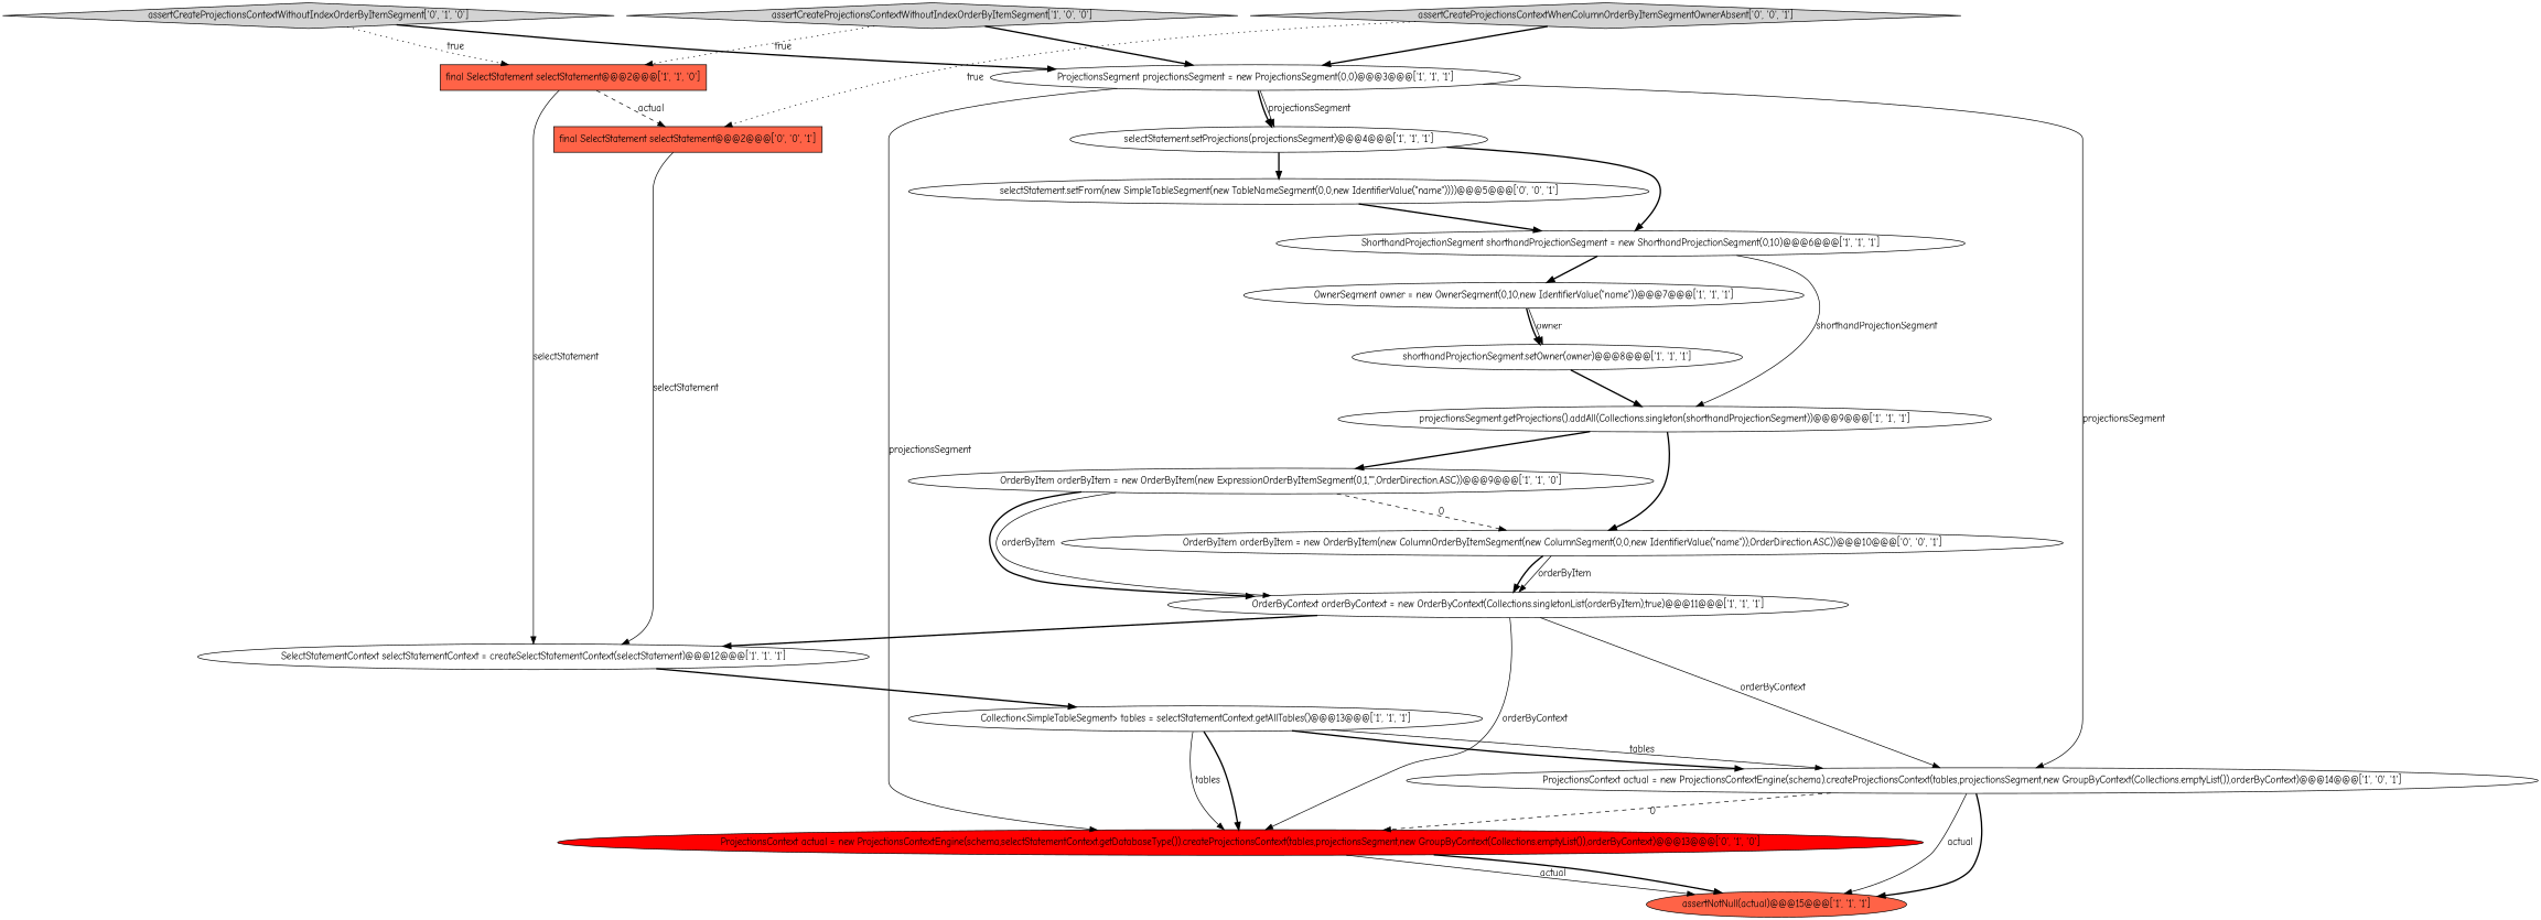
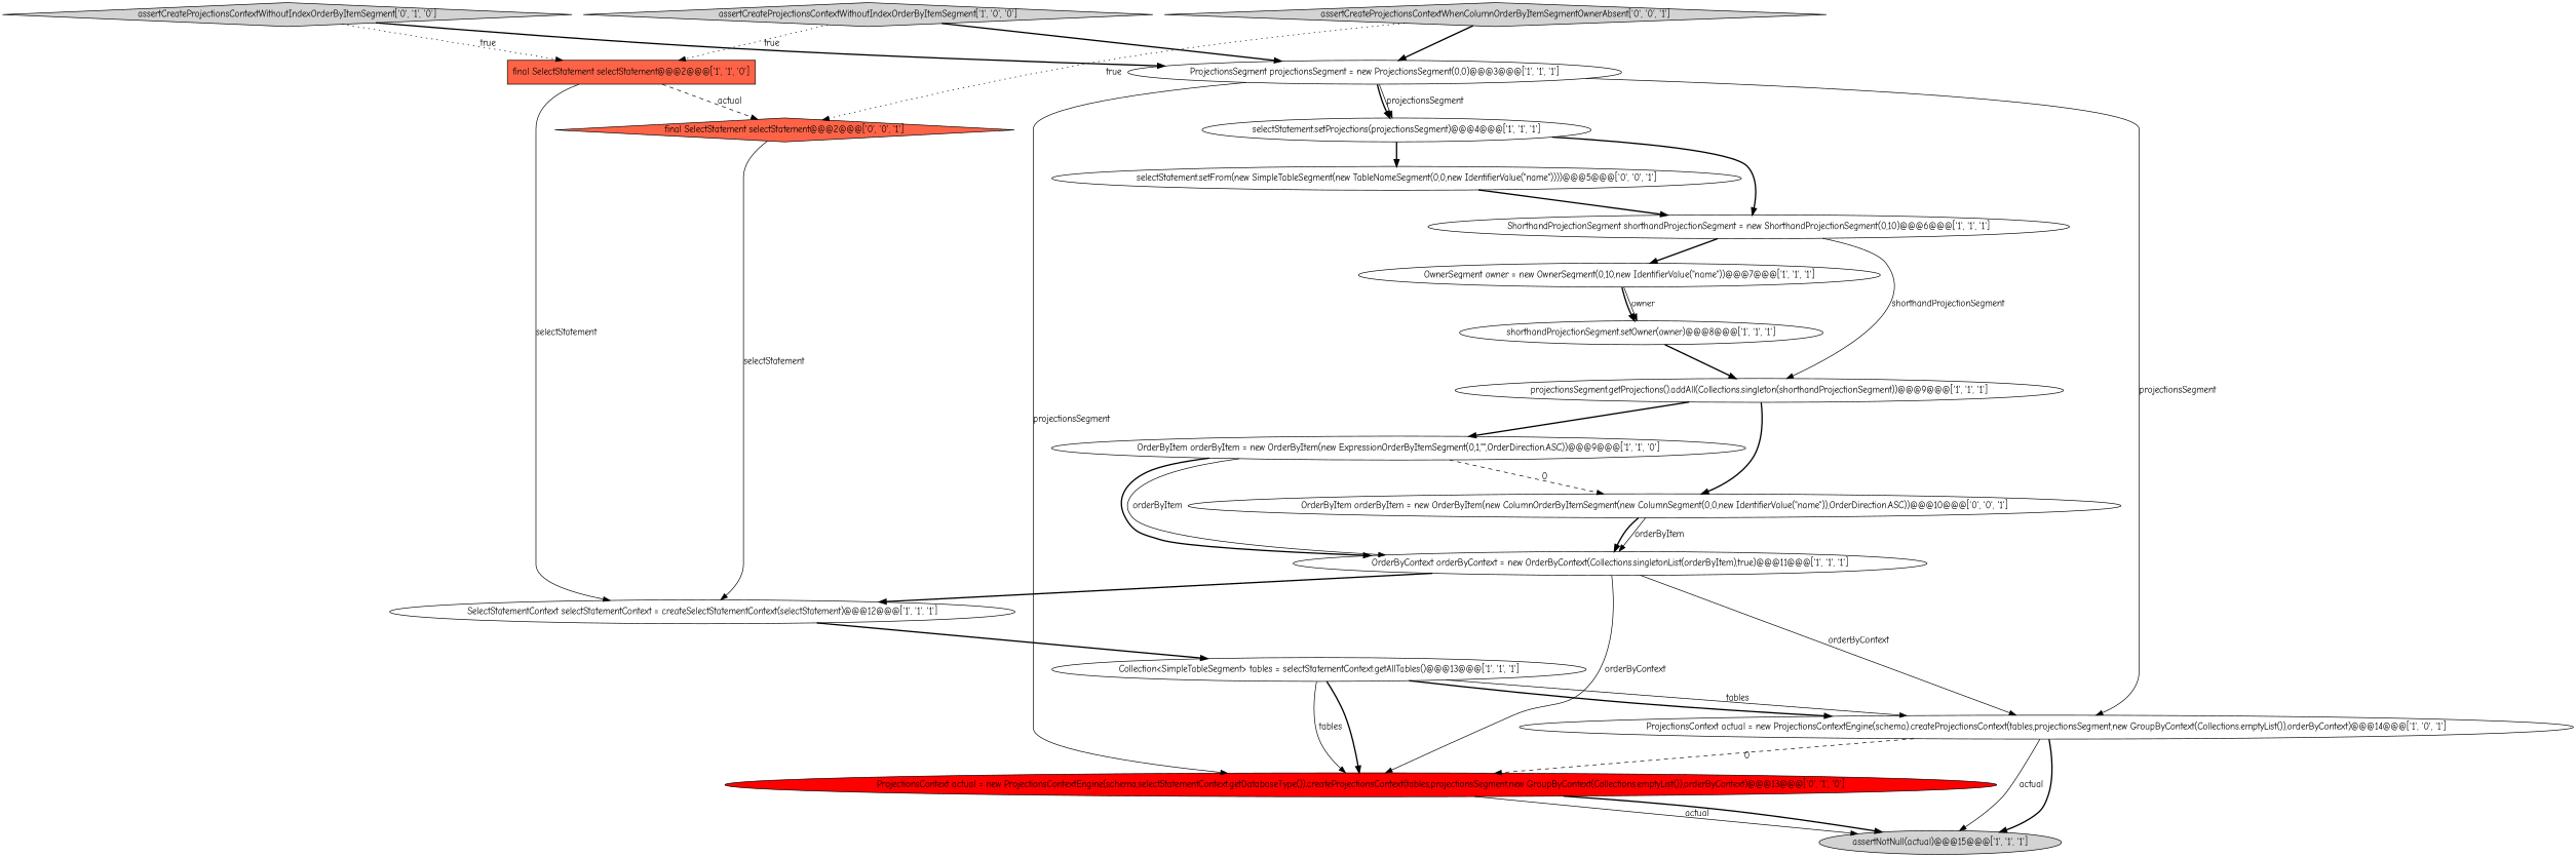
  digraph {
    fontname="Comic Neue"
    node [fillcolor=white fontname="Comic Neue" shape=ellipse style=filled]
    edge [fontname="Comic Neue" style=bold]
    n1 [fillcolor=lightgray label="assertCreateProjectionsContextWithoutIndexOrderByItemSegment['1', '0', '0']" shape=diamond]
    n2 [label="ProjectionsSegment projectionsSegment = new ProjectionsSegment(0,0)@@@3@@@['1', '1', '1']"]
    n3 [fillcolor=tomato label="final SelectStatement selectStatement@@@2@@@['1', '1', '0']" shape=box]
    n4 [label="selectStatement.setProjections(projectionsSegment)@@@4@@@['1', '1', '1']"]
    n5 [label="ProjectionsContext actual = new ProjectionsContextEngine(schema).createProjectionsContext(tables,projectionsSegment,new GroupByContext(Collections.emptyList()),orderByContext)@@@14@@@['1', '0', '1']"]
    n6 [fillcolor=red label="ProjectionsContext actual = new ProjectionsContextEngine(schema,selectStatementContext.getDatabaseType()).createProjectionsContext(tables,projectionsSegment,new GroupByContext(Collections.emptyList()),orderByContext)@@@13@@@['0', '1', '0']"]
    n7 [label="SelectStatementContext selectStatementContext = createSelectStatementContext(selectStatement)@@@12@@@['1', '1', '1']"]
-   n8 [fillcolor=tomato label="final SelectStatement selectStatement@@@2@@@['0', '0', '1']" shape=box]
+   n8 [fillcolor=tomato label="final SelectStatement selectStatement@@@2@@@['0', '0', '1']" shape=diamond]
    n9 [label="selectStatement.setFrom(new SimpleTableSegment(new TableNameSegment(0,0,new IdentifierValue(\"name\"))))@@@5@@@['0', '0', '1']"]
    n10 [label="ShorthandProjectionSegment shorthandProjectionSegment = new ShorthandProjectionSegment(0,10)@@@6@@@['1', '1', '1']"]
-   n11 [fillcolor=tomato label="assertNotNull(actual)@@@15@@@['1', '1', '1']"]
+   n11 [fillcolor=lightgray label="assertNotNull(actual)@@@15@@@['1', '1', '1']"]
    n12 [label="OrderByContext orderByContext = new OrderByContext(Collections.singletonList(orderByItem),true)@@@11@@@['1', '1', '1']"]
    n13 [label="Collection<SimpleTableSegment> tables = selectStatementContext.getAllTables()@@@13@@@['1', '1', '1']"]
    n14 [label="OrderByItem orderByItem = new OrderByItem(new ExpressionOrderByItemSegment(0,1,\"\",OrderDirection.ASC))@@@9@@@['1', '1', '0']"]
    n15 [label="OrderByItem orderByItem = new OrderByItem(new ColumnOrderByItemSegment(new ColumnSegment(0,0,new IdentifierValue(\"name\")),OrderDirection.ASC))@@@10@@@['0', '0', '1']"]
    n16 [label="OwnerSegment owner = new OwnerSegment(0,10,new IdentifierValue(\"name\"))@@@7@@@['1', '1', '1']"]
    n17 [label="projectionsSegment.getProjections().addAll(Collections.singleton(shorthandProjectionSegment))@@@9@@@['1', '1', '1']"]
    n18 [label="shorthandProjectionSegment.setOwner(owner)@@@8@@@['1', '1', '1']"]
    n19 [fillcolor=lightgray label="assertCreateProjectionsContextWithoutIndexOrderByItemSegment['0', '1', '0']" shape=diamond]
    n20 [fillcolor=lightgray label="assertCreateProjectionsContextWhenColumnOrderByItemSegmentOwnerAbsent['0', '0', '1']" shape=diamond]
    n1 -> n2
    n1 -> n3 [label=true style=dotted]
    n2 -> n4
    n2 -> n4 [label=projectionsSegment style=solid]
    n2 -> n5 [label=projectionsSegment style=solid]
    n2 -> n6 [label=projectionsSegment style=solid]
    n3 -> n7 [label=selectStatement style=solid]
    n3 -> n8 [label=actual style=dashed]
    n4 -> n9
    n4 -> n10
    n5 -> n6 [label=0 style=dashed]
    n5 -> n11
    n5 -> n11 [label=actual style=solid]
    n6 -> n11 [label=actual style=solid]
    n6 -> n11
    n7 -> n13
    n8 -> n7 [label=selectStatement style=solid]
    n9 -> n10
    n10 -> n16
    n10 -> n17 [label=shorthandProjectionSegment style=solid]
    n12 -> n5 [label=orderByContext style=solid]
    n12 -> n6 [label=orderByContext style=solid]
    n12 -> n7
    n13 -> n5 [label=tables style=solid]
    n13 -> n5
    n13 -> n6
    n13 -> n6 [label=tables style=solid]
    n14 -> n12 [label=orderByItem style=solid]
    n14 -> n12
    n14 -> n15 [label=0 style=dashed]
    n15 -> n12 [label=orderByItem style=solid]
    n15 -> n12
    n16 -> n18
    n16 -> n18 [label=owner style=solid]
    n17 -> n14
    n17 -> n15
    n18 -> n17
    n19 -> n2
    n19 -> n3 [label=true style=dotted]
    n20 -> n2
    n20 -> n8 [label=true style=dotted]
  }
